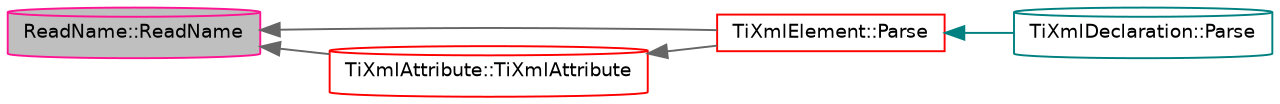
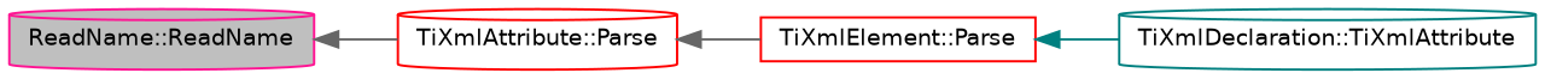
  digraph {
    rankdir=LR
    node [color=red fillcolor=white fontname=Helvetica fontsize=10 shape=cylinder style=filled]
    edge [color=gray40 dir=back fontname=Helvetica fontsize=10 labelfontname=Helvetica labelfontsize=10 style=solid]
    n1 [color=deeppink fillcolor=grey75 fontcolor=black height=0.2 label="ReadName::ReadName" width=0.4]
    n2 [height=0.2 label="TiXmlElement::Parse" shape=box width=0.4]
-   n3 [height=0.2 label="TiXmlAttribute::TiXmlAttribute" width=0.4]
-   n4 [color=teal height=0.2 label="TiXmlDeclaration::Parse" width=0.4]
-   n1 -> n2
+   n3 [height=0.2 label="TiXmlAttribute::Parse" width=0.4]
+   n4 [color=teal height=0.2 label="TiXmlDeclaration::TiXmlAttribute" width=0.4]
    n1 -> n3
    n2 -> n4 [color=teal]
    n3 -> n2
  }
